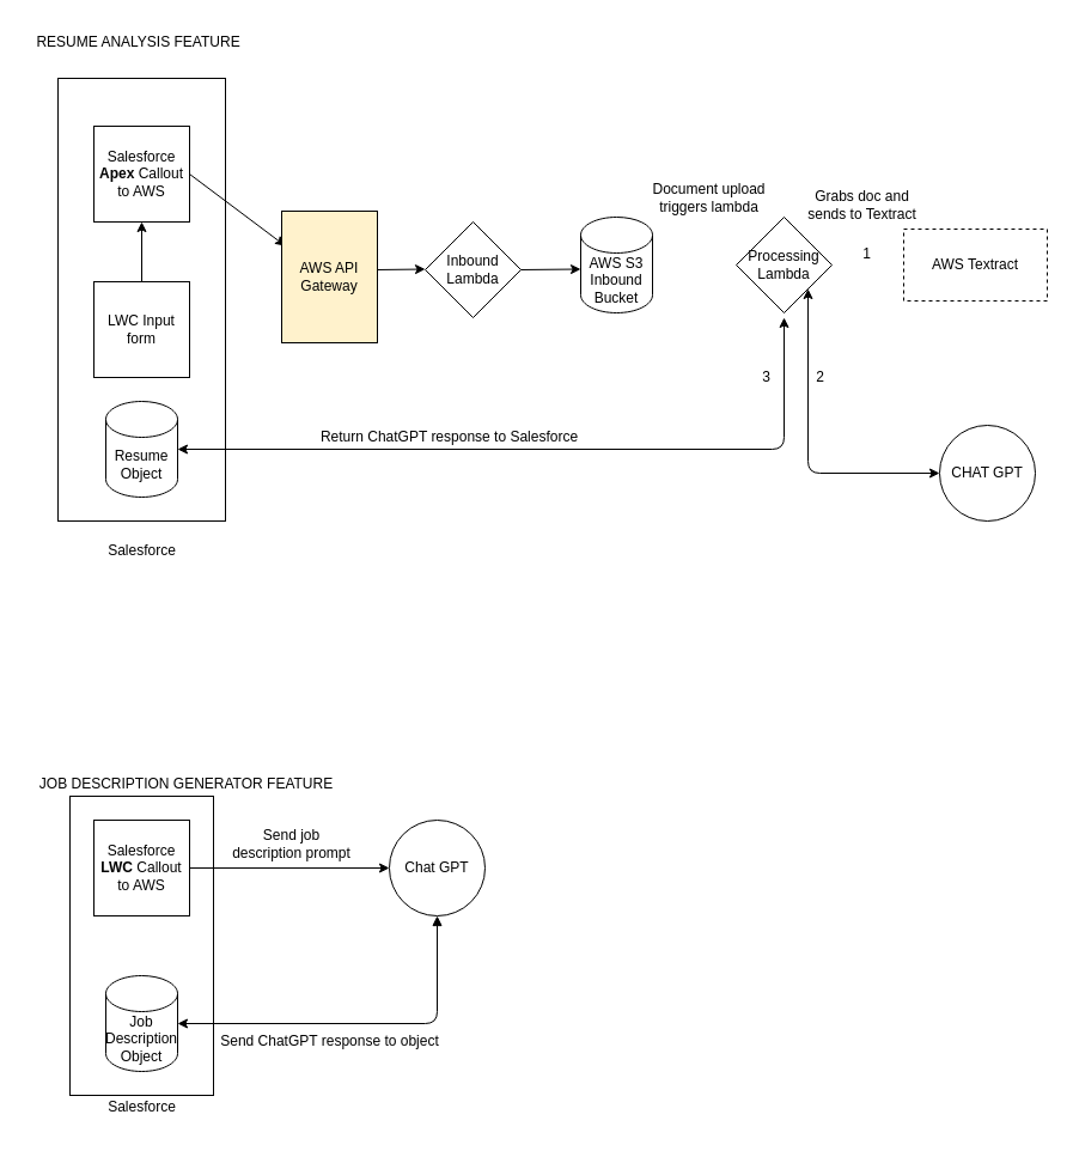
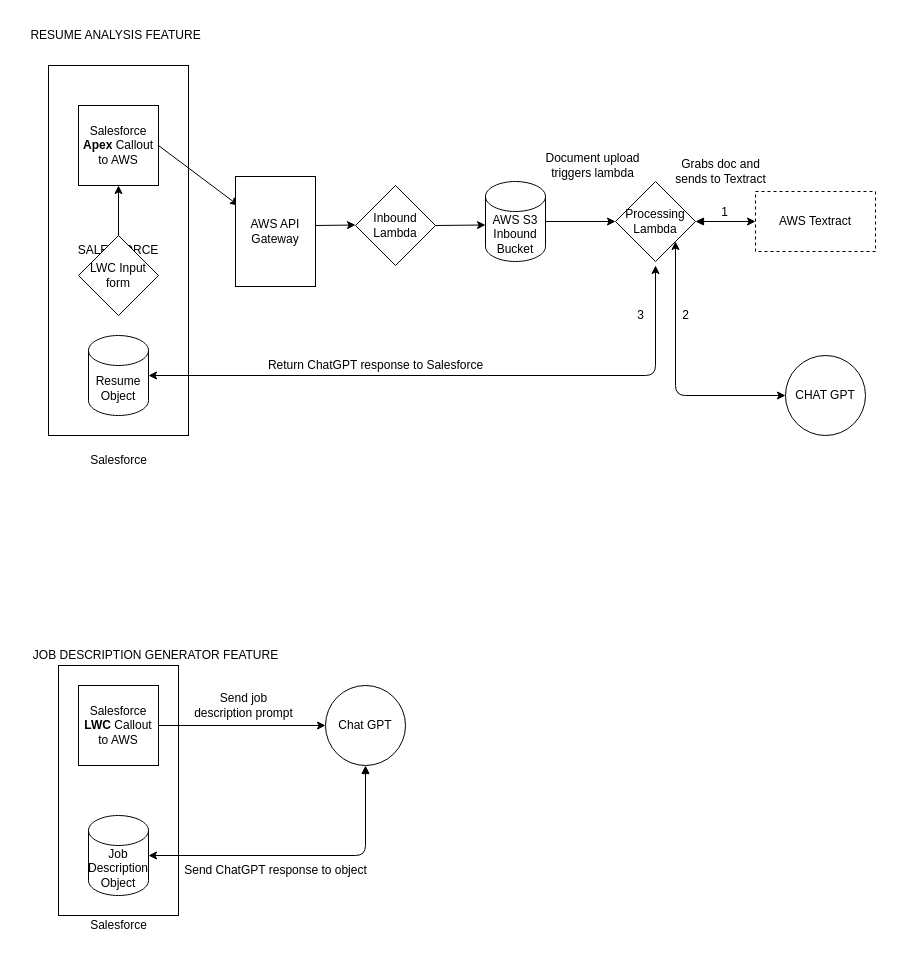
  <mxCell id="0" />
  <mxCell id="1" parent="0" />
  <mxCell id="2" value="" style="rounded=0;whiteSpace=wrap;html=1;" parent="1" vertex="1"><mxGeometry x="58" y="665" width="120" height="250" as="geometry" /></mxCell>
  <mxCell id="3" value="SALESFORCE" style="rounded=0;whiteSpace=wrap;html=1;" parent="1" vertex="1"><mxGeometry x="48" y="65" width="140" height="370" as="geometry" /></mxCell>
  <mxCell id="4" value="Salesforce&lt;br&gt;&lt;b&gt;Apex&lt;/b&gt; Callout to AWS" style="whiteSpace=wrap;html=1;aspect=fixed;" parent="1" vertex="1"><mxGeometry x="78" y="105" width="80" height="80" as="geometry" /></mxCell>
  <mxCell id="5" value="" style="endArrow=classic;html=1;exitX=1;exitY=0.5;exitDx=0;exitDy=0;" parent="1" source="4" edge="1"><mxGeometry width="50" height="50" relative="1" as="geometry"><mxPoint x="468" y="345" as="sourcePoint" /><mxPoint x="238" y="205" as="targetPoint" /></mxGeometry></mxCell>
+ <mxCell id="6" value="" style="edgeStyle=none;html=1;" parent="1" source="7" target="9" edge="1"><mxGeometry relative="1" as="geometry" /></mxCell>
  <mxCell id="7" value="AWS S3 Inbound Bucket" style="shape=cylinder3;whiteSpace=wrap;html=1;boundedLbl=1;backgroundOutline=1;size=15;" parent="1" vertex="1"><mxGeometry x="485" y="181" width="60" height="80" as="geometry" /></mxCell>
+ <mxCell id="8" value="" style="html=1;startArrow=block;startFill=1;" parent="1" source="9" target="10" edge="1"><mxGeometry relative="1" as="geometry" /></mxCell>
  <mxCell id="9" value="Processing Lambda" style="rhombus;whiteSpace=wrap;html=1;" parent="1" vertex="1"><mxGeometry x="615" y="181" width="80" height="80" as="geometry" /></mxCell>
  <mxCell id="10" value="AWS Textract" style="whiteSpace=wrap;html=1;dashed=1;" parent="1" vertex="1"><mxGeometry x="755" y="191" width="120" height="60" as="geometry" /></mxCell>
  <mxCell id="11" style="edgeStyle=none;html=1;exitX=0.5;exitY=0;exitDx=0;exitDy=0;" parent="1" source="12" edge="1"><mxGeometry relative="1" as="geometry"><mxPoint x="118" y="185" as="targetPoint" /></mxGeometry></mxCell>
- <mxCell id="12" value="LWC Input form" style="whiteSpace=wrap;html=1;aspect=fixed;" parent="1" vertex="1"><mxGeometry x="78" y="235" width="80" height="80" as="geometry" /></mxCell>
+ <mxCell id="12" value="LWC Input form" style="rhombus;whiteSpace=wrap;html=1;aspect=fixed;" parent="1" vertex="1"><mxGeometry x="78" y="235" width="80" height="80" as="geometry" /></mxCell>
  <mxCell id="13" value="CHAT GPT" style="ellipse;whiteSpace=wrap;html=1;" parent="1" vertex="1"><mxGeometry x="785" y="355" width="80" height="80" as="geometry" /></mxCell>
  <mxCell id="14" value="Resume Object" style="shape=cylinder3;whiteSpace=wrap;html=1;boundedLbl=1;backgroundOutline=1;size=15;" parent="1" vertex="1"><mxGeometry x="88" y="335" width="60" height="80" as="geometry" /></mxCell>
  <mxCell id="15" value="Salesforce" style="text;html=1;align=center;verticalAlign=middle;resizable=0;points=[];autosize=1;strokeColor=none;fillColor=none;" parent="1" vertex="1"><mxGeometry x="78" y="445" width="80" height="30" as="geometry" /></mxCell>
  <mxCell id="16" value="Document upload &lt;br&gt;triggers lambda" style="text;html=1;align=center;verticalAlign=middle;resizable=0;points=[];autosize=1;strokeColor=none;fillColor=none;" parent="1" vertex="1"><mxGeometry x="532" y="145" width="120" height="40" as="geometry" /></mxCell>
  <mxCell id="17" value="Grabs doc and &lt;br&gt;sends to Textract" style="text;html=1;align=center;verticalAlign=middle;resizable=0;points=[];autosize=1;strokeColor=none;fillColor=none;" parent="1" vertex="1"><mxGeometry x="665" y="151" width="110" height="40" as="geometry" /></mxCell>
  <mxCell id="18" value="" style="edgeStyle=none;html=1;" parent="1" source="19" target="21" edge="1"><mxGeometry relative="1" as="geometry" /></mxCell>
  <mxCell id="19" value="Salesforce&lt;br&gt;&lt;b&gt;LWC&lt;/b&gt; Callout to AWS" style="whiteSpace=wrap;html=1;aspect=fixed;" parent="1" vertex="1"><mxGeometry x="78" y="685" width="80" height="80" as="geometry" /></mxCell>
  <mxCell id="20" style="edgeStyle=none;html=1;exitX=0.5;exitY=1;exitDx=0;exitDy=0;entryX=1;entryY=0.5;entryDx=0;entryDy=0;entryPerimeter=0;startArrow=block;startFill=1;" parent="1" source="21" target="35" edge="1"><mxGeometry relative="1" as="geometry"><Array as="points"><mxPoint x="365" y="855" /></Array></mxGeometry></mxCell>
  <mxCell id="21" value="Chat GPT" style="ellipse;whiteSpace=wrap;html=1;" parent="1" vertex="1"><mxGeometry x="325" y="685" width="80" height="80" as="geometry" /></mxCell>
  <mxCell id="22" value="Send job &lt;br&gt;description prompt" style="text;html=1;align=center;verticalAlign=middle;resizable=0;points=[];autosize=1;strokeColor=none;fillColor=none;" parent="1" vertex="1"><mxGeometry x="183" y="685" width="120" height="40" as="geometry" /></mxCell>
  <mxCell id="23" value="RESUME ANALYSIS FEATURE" style="text;html=1;align=center;verticalAlign=middle;resizable=0;points=[];autosize=1;strokeColor=none;fillColor=none;" parent="1" vertex="1"><mxGeometry x="20" y="20" width="190" height="30" as="geometry" /></mxCell>
  <mxCell id="24" value="JOB DESCRIPTION GENERATOR FEATURE" style="text;html=1;align=center;verticalAlign=middle;resizable=0;points=[];autosize=1;strokeColor=none;fillColor=none;" parent="1" vertex="1"><mxGeometry x="20" y="640" width="270" height="30" as="geometry" /></mxCell>
  <mxCell id="25" value="Inbound Lambda" style="rhombus;whiteSpace=wrap;html=1;" parent="1" vertex="1"><mxGeometry x="355" y="185" width="80" height="80" as="geometry" /></mxCell>
  <mxCell id="26" value="" style="edgeStyle=none;html=1;" parent="1" edge="1"><mxGeometry relative="1" as="geometry"><mxPoint x="435" y="225" as="sourcePoint" /><mxPoint x="485" y="224.5" as="targetPoint" /></mxGeometry></mxCell>
- <mxCell id="27" value="AWS API Gateway" style="whiteSpace=wrap;html=1;fillColor=#fff2cc;" parent="1" vertex="1"><mxGeometry x="235" y="176" width="80" height="110" as="geometry" /></mxCell>
+ <mxCell id="27" value="AWS API Gateway" style="whiteSpace=wrap;html=1;" parent="1" vertex="1"><mxGeometry x="235" y="176" width="80" height="110" as="geometry" /></mxCell>
  <mxCell id="28" value="" style="edgeStyle=none;html=1;" parent="1" edge="1"><mxGeometry relative="1" as="geometry"><mxPoint x="315" y="225" as="sourcePoint" /><mxPoint x="355" y="224.5" as="targetPoint" /></mxGeometry></mxCell>
  <mxCell id="29" value="" style="endArrow=classic;startArrow=classic;html=1;exitX=0;exitY=0.5;exitDx=0;exitDy=0;entryX=1;entryY=1;entryDx=0;entryDy=0;" parent="1" source="13" target="9" edge="1"><mxGeometry width="50" height="50" relative="1" as="geometry"><mxPoint x="665" y="435" as="sourcePoint" /><mxPoint x="665" y="255" as="targetPoint" /><Array as="points"><mxPoint x="675" y="395" /></Array></mxGeometry></mxCell>
  <mxCell id="30" value="1" style="text;html=1;align=center;verticalAlign=middle;resizable=0;points=[];autosize=1;strokeColor=none;fillColor=none;" parent="1" vertex="1"><mxGeometry x="709" y="197" width="30" height="30" as="geometry" /></mxCell>
  <mxCell id="31" value="2" style="text;html=1;align=center;verticalAlign=middle;resizable=0;points=[];autosize=1;strokeColor=none;fillColor=none;" parent="1" vertex="1"><mxGeometry x="670" y="300" width="30" height="30" as="geometry" /></mxCell>
  <mxCell id="32" value="" style="endArrow=classic;startArrow=classic;html=1;exitX=1;exitY=0.5;exitDx=0;exitDy=0;exitPerimeter=0;" parent="1" source="14" edge="1"><mxGeometry width="50" height="50" relative="1" as="geometry"><mxPoint x="602" y="365" as="sourcePoint" /><mxPoint x="655" y="265" as="targetPoint" /><Array as="points"><mxPoint x="655" y="375" /></Array></mxGeometry></mxCell>
  <mxCell id="33" value="3" style="text;html=1;align=center;verticalAlign=middle;resizable=0;points=[];autosize=1;strokeColor=none;fillColor=none;" parent="1" vertex="1"><mxGeometry x="625" y="300" width="30" height="30" as="geometry" /></mxCell>
  <mxCell id="34" value="Return ChatGPT response to Salesforce" style="text;html=1;align=center;verticalAlign=middle;resizable=0;points=[];autosize=1;strokeColor=none;fillColor=none;" parent="1" vertex="1"><mxGeometry x="255" y="350" width="240" height="30" as="geometry" /></mxCell>
  <mxCell id="35" value="Job Description Object" style="shape=cylinder3;whiteSpace=wrap;html=1;boundedLbl=1;backgroundOutline=1;size=15;" parent="1" vertex="1"><mxGeometry x="88" y="815" width="60" height="80" as="geometry" /></mxCell>
  <mxCell id="36" value="Salesforce" style="text;html=1;align=center;verticalAlign=middle;resizable=0;points=[];autosize=1;strokeColor=none;fillColor=none;" parent="1" vertex="1"><mxGeometry x="78" y="910" width="80" height="30" as="geometry" /></mxCell>
  <mxCell id="37" value="Send ChatGPT response to object" style="text;html=1;align=center;verticalAlign=middle;resizable=0;points=[];autosize=1;strokeColor=none;fillColor=none;" parent="1" vertex="1"><mxGeometry x="170" y="855" width="210" height="30" as="geometry" /></mxCell>
